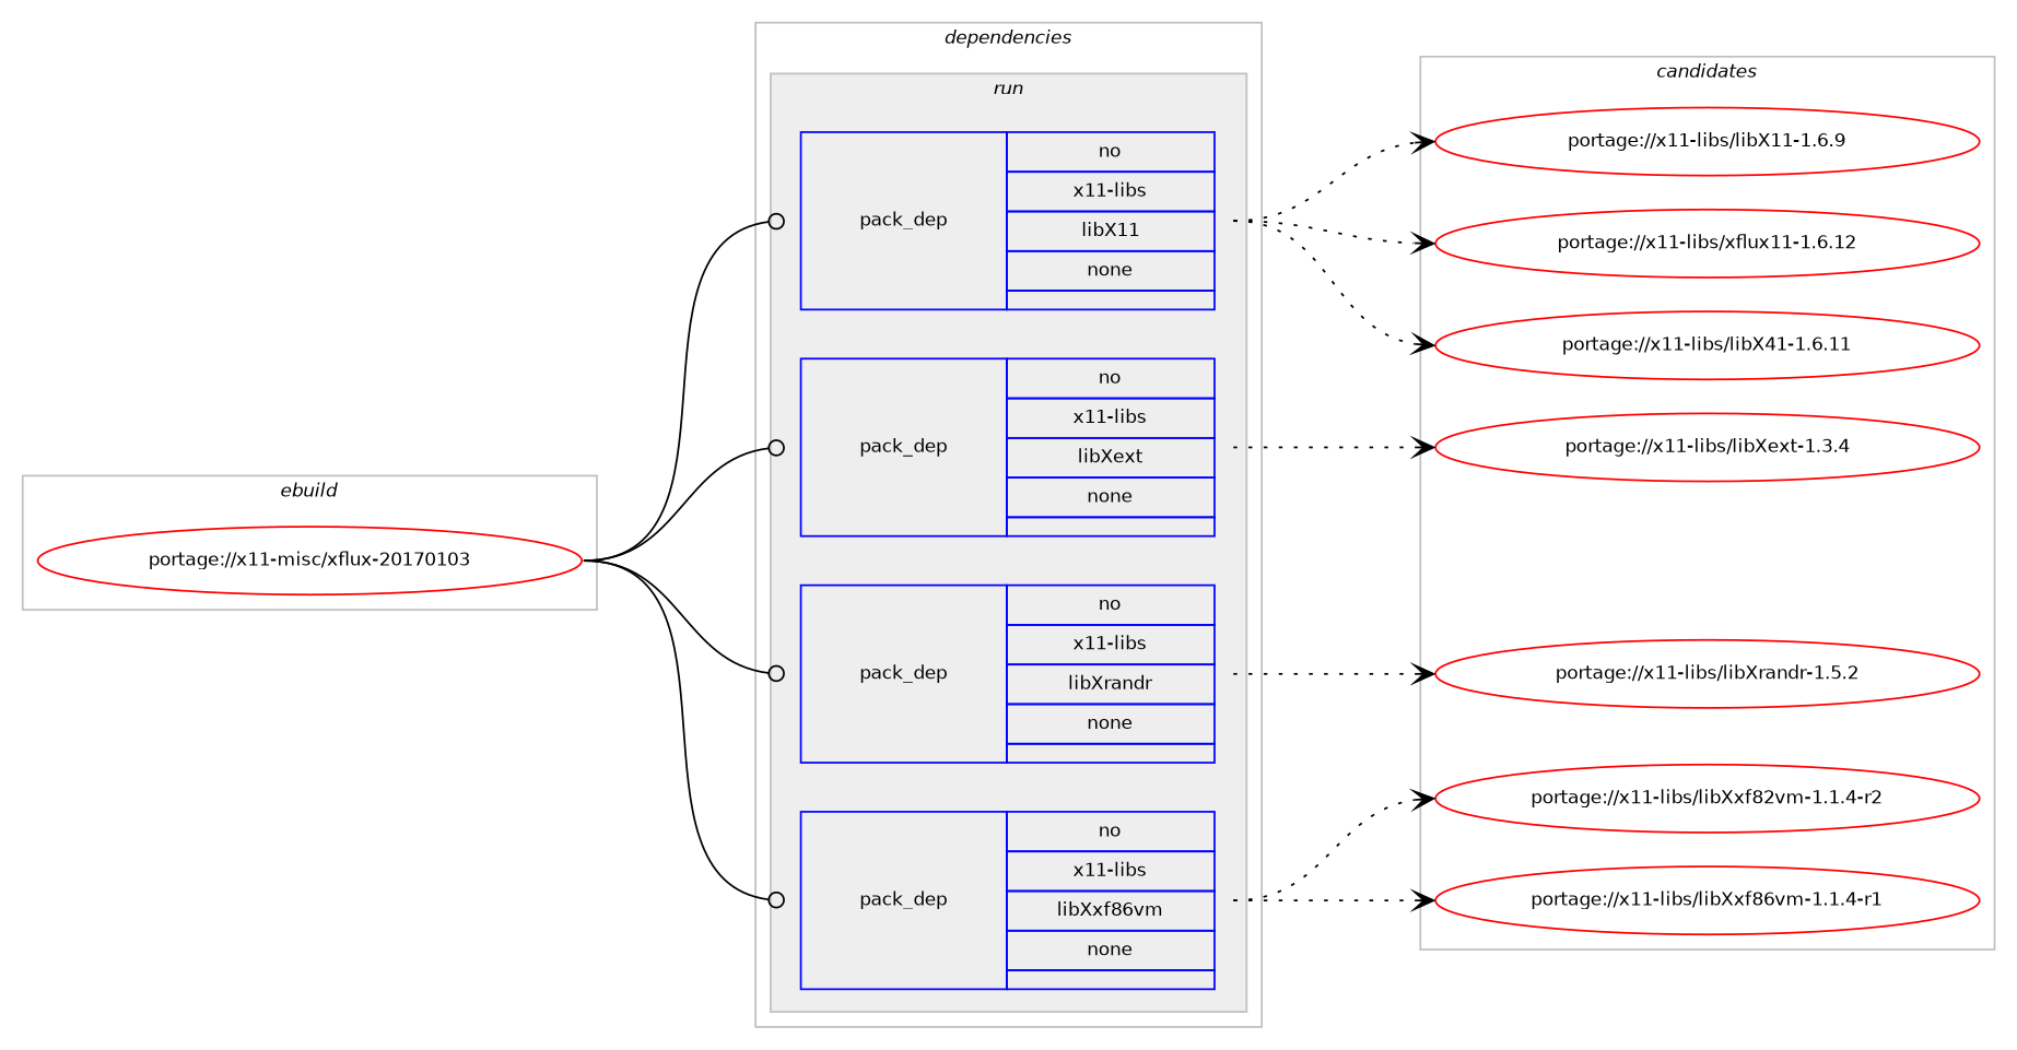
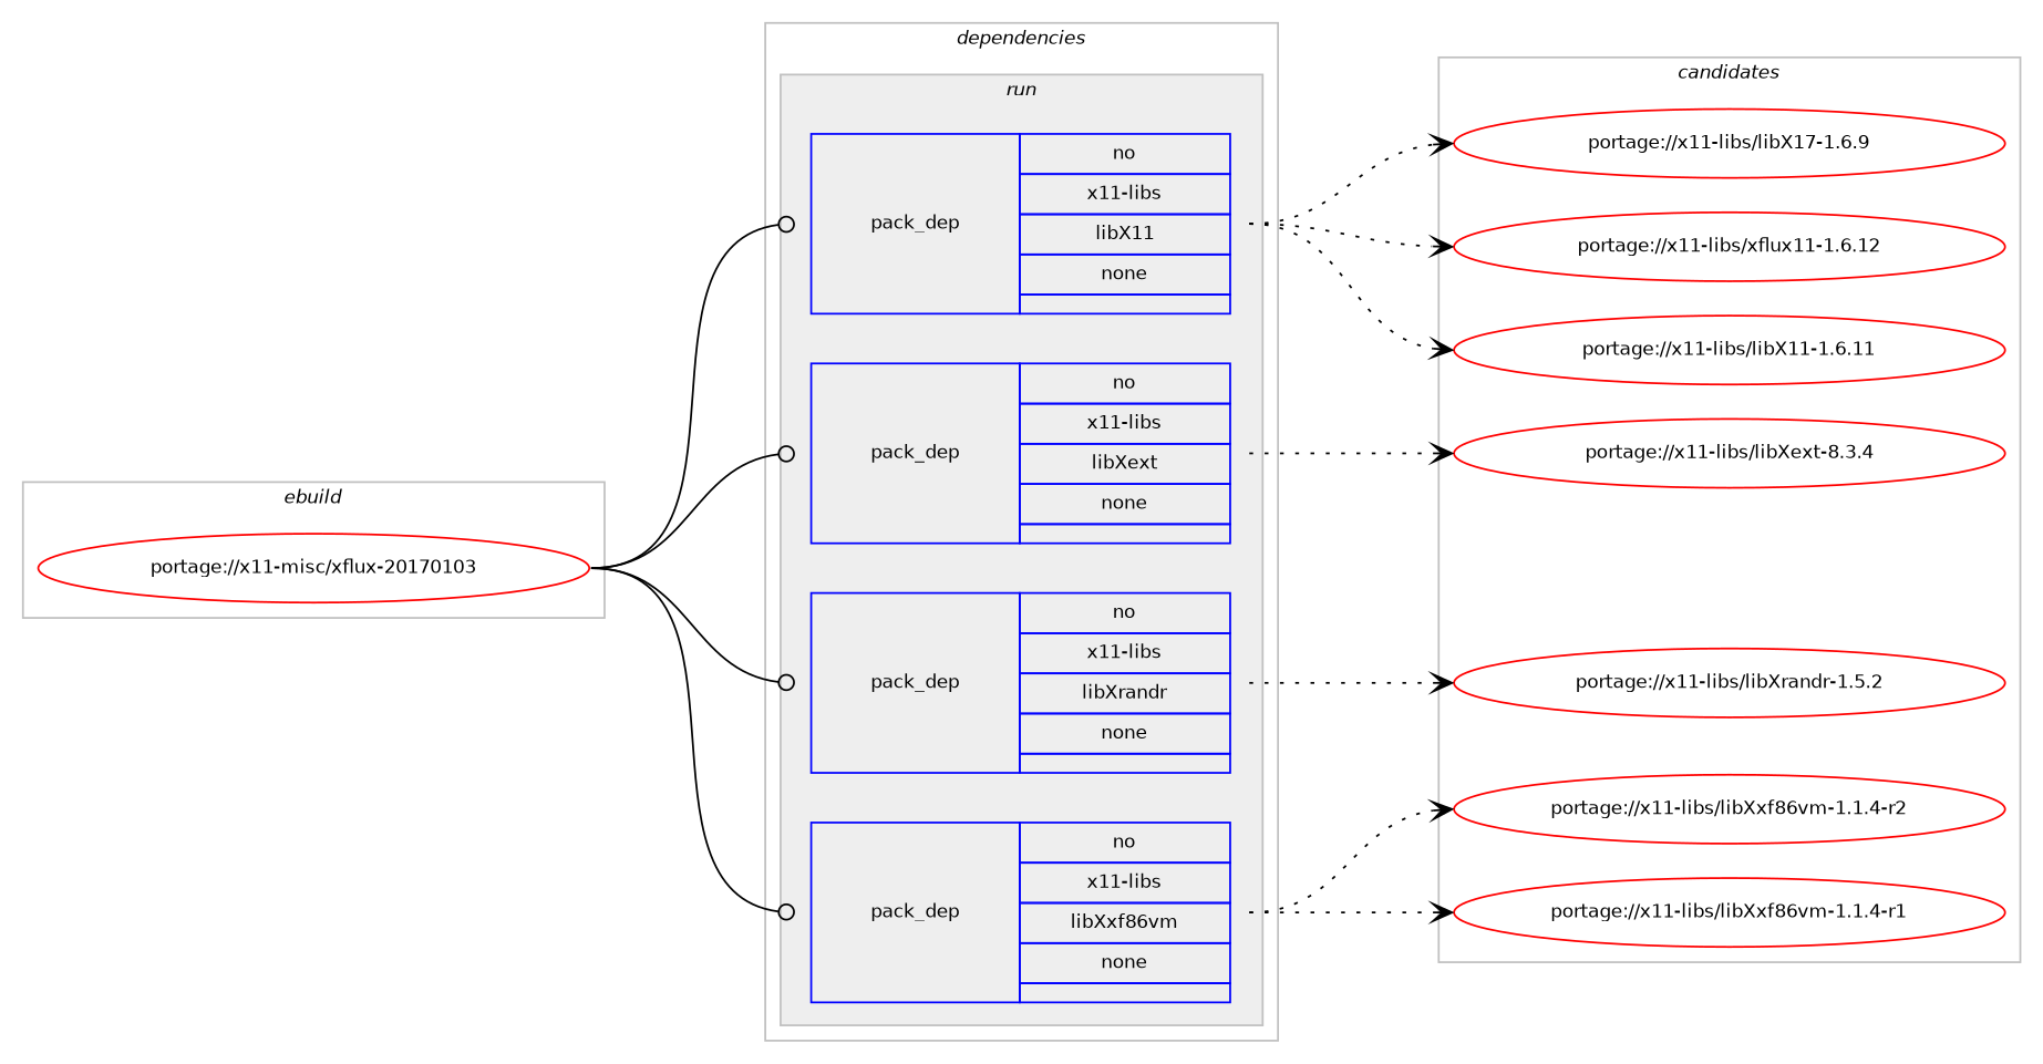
  digraph {
    compound=true
    concentrate=true
    fontname=Helvetica
    fontsize=10
    newrank=true
    rankdir=LR
    ranksep=1.5
    node [color=red fontname=Helvetica fontsize=10]
    edge [arrowhead=vee headport=w style=dotted tailport=e weight=100]
    n1 [label="portage://x11-misc/xflux-20170103" width=4]
    n2 [color=blue label=<<TABLE BORDER="0" CELLBORDER="1" CELLSPACING="0" CELLPADDING="4" WIDTH="220"><TR><TD ROWSPAN="6" CELLPADDING="30">pack_dep</TD></TR><TR><TD WIDTH="110">no</TD></TR><TR><TD>x11-libs</TD></TR><TR><TD>libX11</TD></TR><TR><TD>none</TD></TR><TR><TD></TD></TR></TABLE>> shape=none]
    n3 [color=blue label=<<TABLE BORDER="0" CELLBORDER="1" CELLSPACING="0" CELLPADDING="4" WIDTH="220"><TR><TD ROWSPAN="6" CELLPADDING="30">pack_dep</TD></TR><TR><TD WIDTH="110">no</TD></TR><TR><TD>x11-libs</TD></TR><TR><TD>libXext</TD></TR><TR><TD>none</TD></TR><TR><TD></TD></TR></TABLE>> shape=none]
    n4 [color=blue label=<<TABLE BORDER="0" CELLBORDER="1" CELLSPACING="0" CELLPADDING="4" WIDTH="220"><TR><TD ROWSPAN="6" CELLPADDING="30">pack_dep</TD></TR><TR><TD WIDTH="110">no</TD></TR><TR><TD>x11-libs</TD></TR><TR><TD>libXrandr</TD></TR><TR><TD>none</TD></TR><TR><TD></TD></TR></TABLE>> shape=none]
    n5 [color=blue label=<<TABLE BORDER="0" CELLBORDER="1" CELLSPACING="0" CELLPADDING="4" WIDTH="220"><TR><TD ROWSPAN="6" CELLPADDING="30">pack_dep</TD></TR><TR><TD WIDTH="110">no</TD></TR><TR><TD>x11-libs</TD></TR><TR><TD>libXxf86vm</TD></TR><TR><TD>none</TD></TR><TR><TD></TD></TR></TABLE>> shape=none]
-   n6 [label="portage://x11-libs/libX11-1.6.9" width=4]
+   n6 [label="portage://x11-libs/libX17-1.6.9" width=4]
    n7 [label="portage://x11-libs/xflux11-1.6.12" width=4]
-   n8 [label="portage://x11-libs/libX41-1.6.11" width=4]
-   n9 [label="portage://x11-libs/libXext-1.3.4" width=4]
+   n8 [label="portage://x11-libs/libX11-1.6.11" width=4]
+   n9 [label="portage://x11-libs/libXext-8.3.4" width=4]
    n10 [label="portage://x11-libs/libXrandr-1.5.2" width=4]
-   n11 [label="portage://x11-libs/libXxf82vm-1.1.4-r2" width=4]
+   n11 [label="portage://x11-libs/libXxf86vm-1.1.4-r2" width=4]
    n12 [label="portage://x11-libs/libXxf86vm-1.1.4-r1" width=4]
    subgraph cluster_1 {
      color=gray
      label=<<i>ebuild</i>>
      rank=same
      n1
    }
    subgraph cluster_2 {
      color=gray
      label=<<i>dependencies</i>>
      subgraph cluster_3 {
        color=gray
        fillcolor="#eeeeee"
        label=<<i>compile</i>>
        style=filled
      }
      subgraph cluster_4 {
        color=gray
        fillcolor="#eeeeee"
        label=<<i>compile and run</i>>
        style=filled
      }
      subgraph cluster_5 {
        color=gray
        fillcolor="#eeeeee"
        label=<<i>run</i>>
        style=filled
        subgraph sub_6 {
          color=gray
          fillcolor="#eeeeee"
          label=<<i>run</i>>
          style=filled
          n2
        }
        subgraph sub_7 {
          color=gray
          fillcolor="#eeeeee"
          label=<<i>run</i>>
          style=filled
          n3
        }
        subgraph sub_8 {
          color=gray
          fillcolor="#eeeeee"
          label=<<i>run</i>>
          style=filled
          n4
        }
        subgraph sub_9 {
          color=gray
          fillcolor="#eeeeee"
          label=<<i>run</i>>
          style=filled
          n5
        }
      }
    }
    subgraph cluster_10 {
      color=gray
      label=<<i>candidates</i>>
      rank=same
      subgraph sub_11 {
        color=black
        label=<<i>candidates</i>>
        nodesep=1
        rank=same
        n6
        n7
        n8
      }
      subgraph sub_12 {
        color=black
        label=<<i>candidates</i>>
        nodesep=1
        rank=same
        n9
      }
      subgraph sub_13 {
        color=black
        label=<<i>candidates</i>>
        nodesep=1
        rank=same
        n10
      }
      subgraph sub_14 {
        color=black
        label=<<i>candidates</i>>
        nodesep=1
        rank=same
        n11
        n12
      }
    }
    n1 -> n2 [arrowhead=odot style=solid weight=20]
    n1 -> n3 [arrowhead=odot style=solid weight=20]
    n1 -> n4 [arrowhead=odot style=solid weight=20]
    n1 -> n5 [arrowhead=odot style=solid weight=20]
    n2 -> n6
    n2 -> n7
    n2 -> n8
    n3 -> n9
    n4 -> n10
    n5 -> n11
    n5 -> n12
  }
